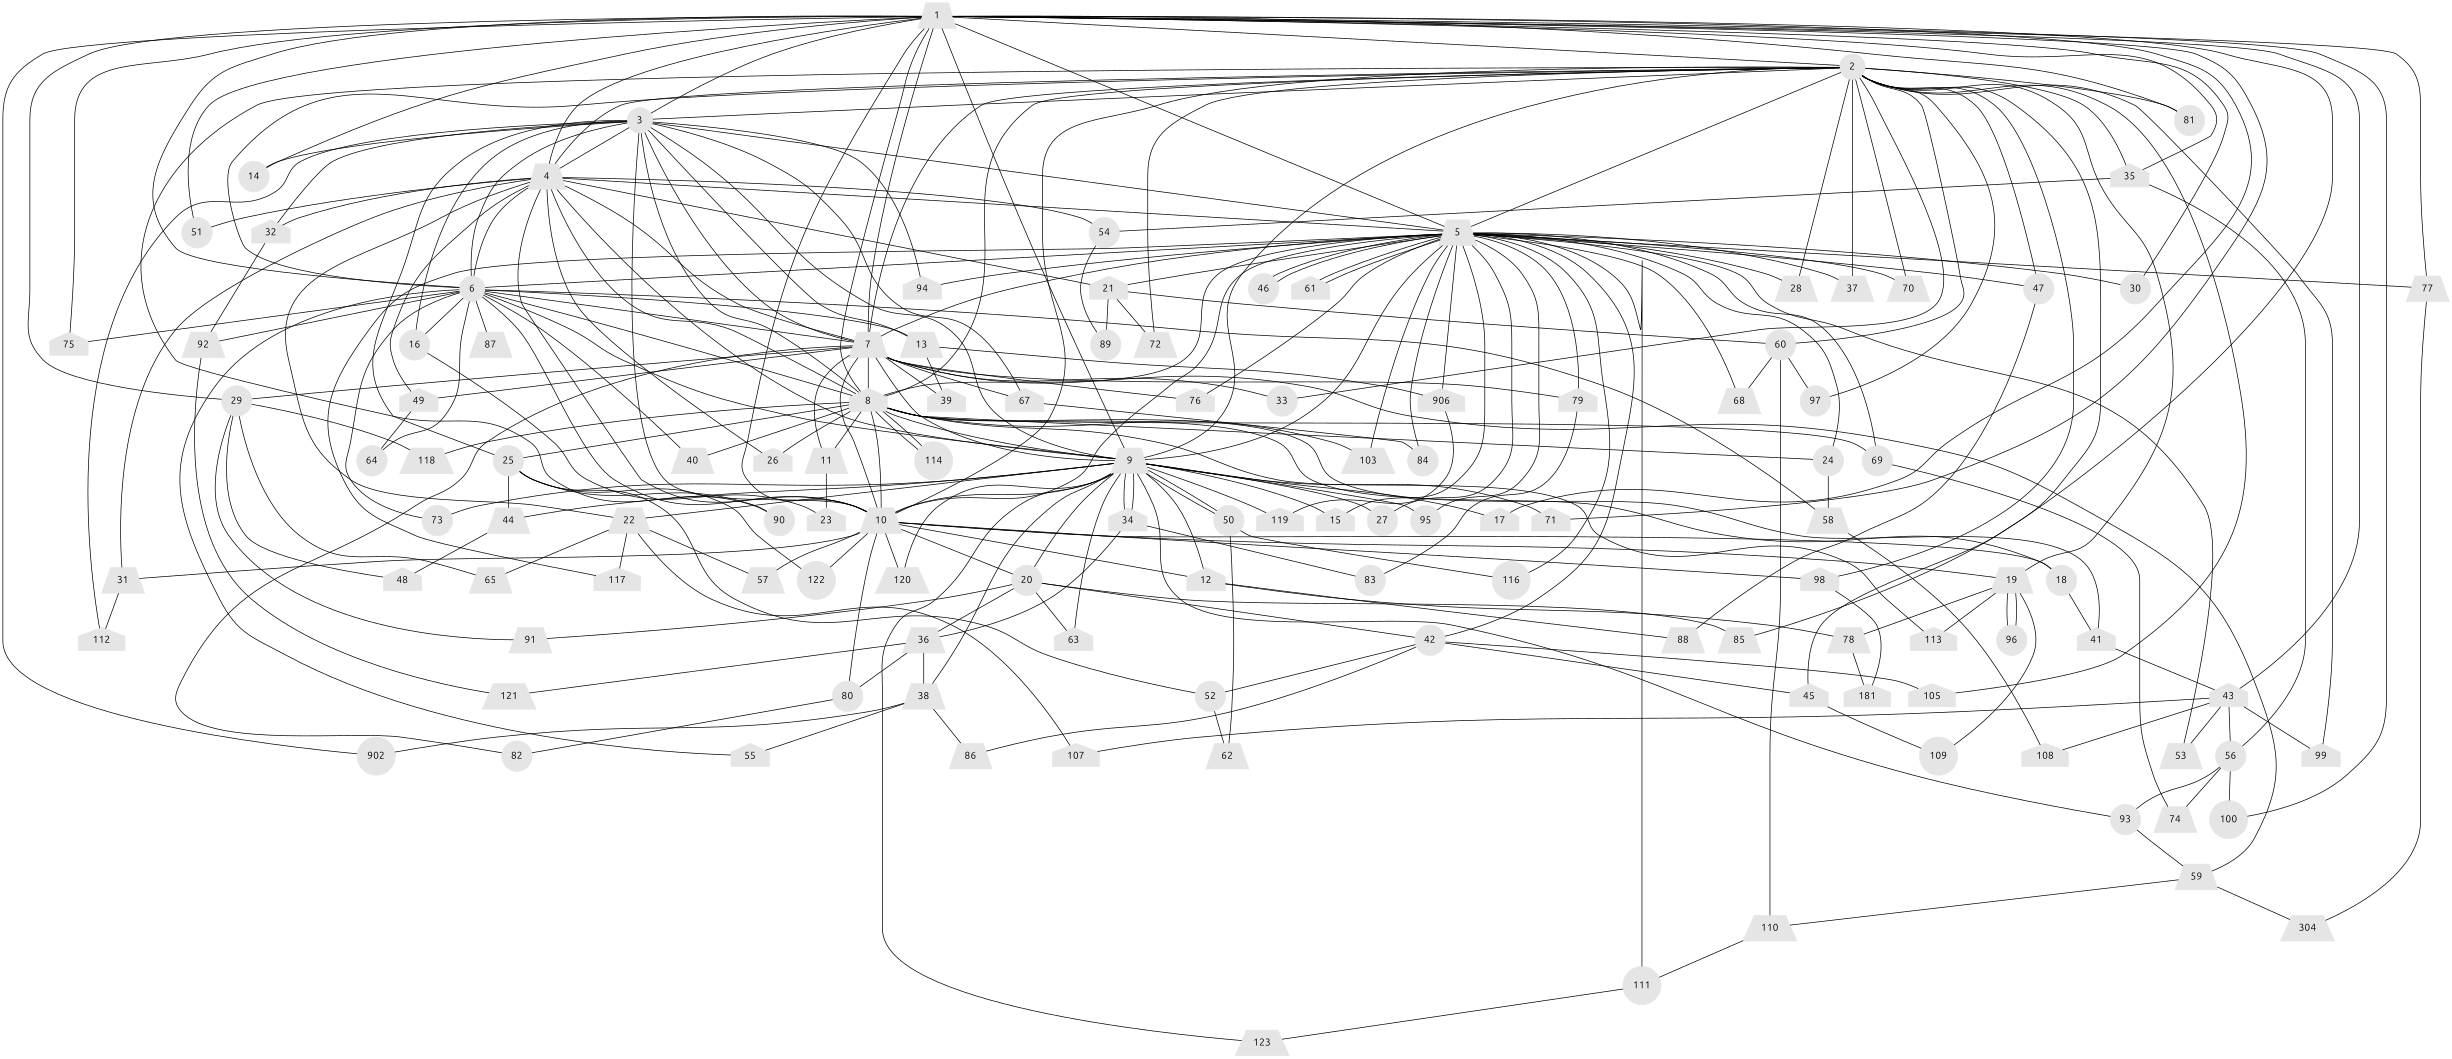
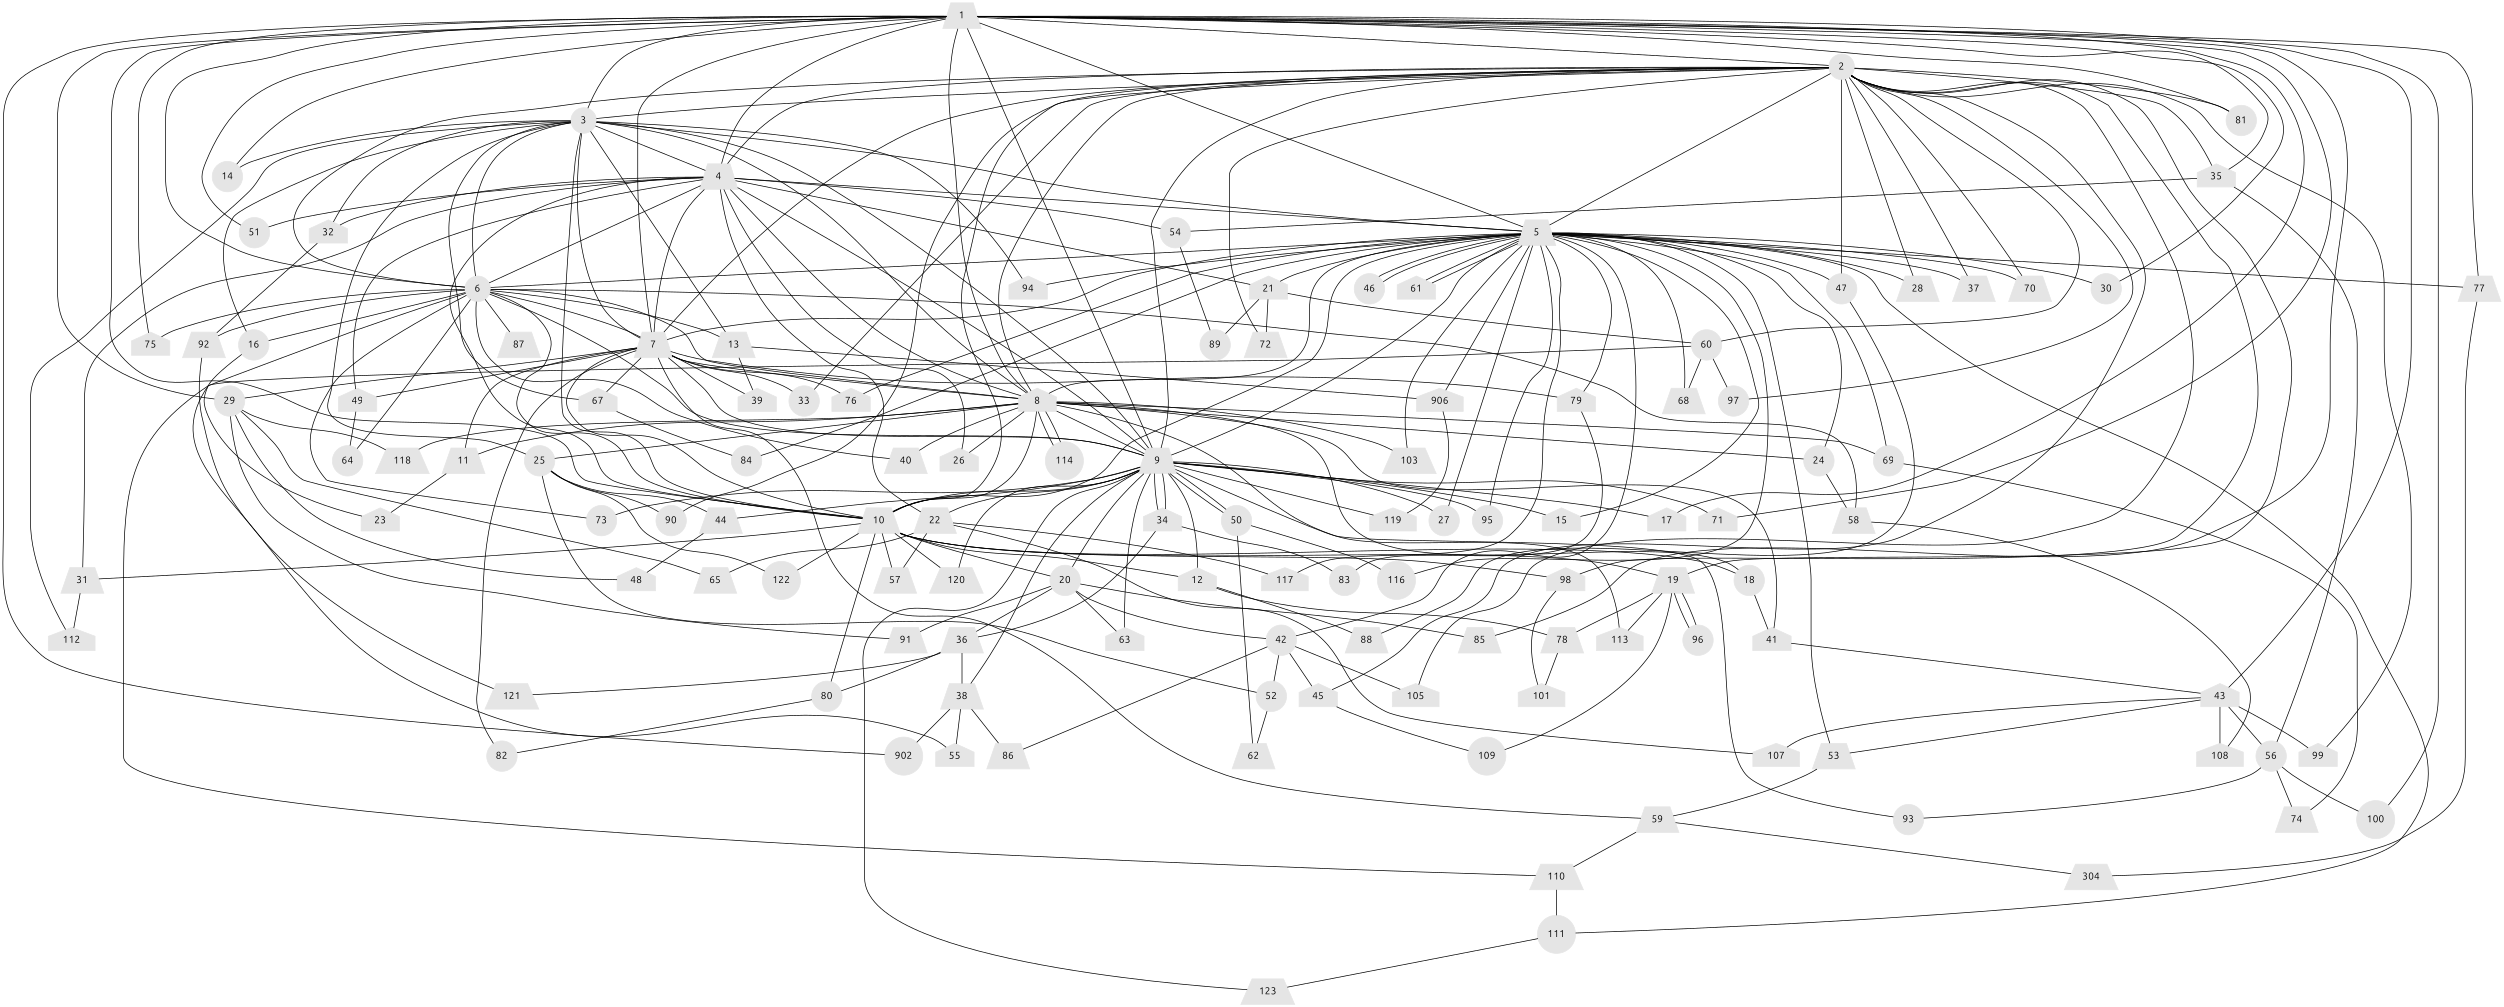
  graph {
    fontname=Ubuntu
    node [color=gray90 fontname=Ubuntu shape=circle style=filled]
    edge [fontname=Ubuntu]
    2
    1 [shape=trapezium]
    3
    4 [shape=trapezium]
    5 [shape=trapezium]
    6
    7 [shape=trapezium]
    8 [shape=house]
    9 [shape=trapezium]
    10 [shape=trapezium]
    14
    17 [shape=house]
    29
    30
    35 [shape=house]
    43 [shape=house]
    51
    71 [shape=house]
    75 [shape=house]
    77 [shape=trapezium]
    81
    85 [shape=trapezium]
    100
    n24 [label=902]
    19 [shape=trapezium]
    28 [shape=trapezium]
    33
    37 [shape=trapezium]
    45 [shape=house]
    47
    60
    70 [shape=trapezium]
    72 [shape=trapezium]
    90
    97
    98 [shape=house]
    99 [shape=house]
    105 [shape=house]
    13 [shape=trapezium]
    16
    25
    32 [shape=house]
    67 [shape=house]
    94 [shape=house]
    112 [shape=house]
    21 [shape=house]
    22 [shape=trapezium]
    26 [shape=house]
    31 [shape=trapezium]
    49 [shape=house]
    54
    15 [shape=house]
    24
    27
    42
    46
    53 [shape=trapezium]
    61 [shape=house]
    68 [shape=trapezium]
    69
    76 [shape=house]
    79 [shape=house]
    84
    95
    103 [shape=trapezium]
    n66 [label=906 shape=house]
    111
    116
    117 [shape=house]
    87 [shape=trapezium]
    40 [shape=trapezium]
    55 [shape=house]
    58 [shape=trapezium]
    64
    73
    92 [shape=trapezium]
    11 [shape=trapezium]
    39 [shape=house]
    59 [shape=trapezium]
    82
    18
    41 [shape=house]
    113 [shape=house]
    114
    118 [shape=trapezium]
    12 [shape=house]
    20
    34 [shape=house]
    38 [shape=trapezium]
    44 [shape=trapezium]
    50
    63 [shape=house]
    93
    119 [shape=house]
    120 [shape=trapezium]
    123 [shape=trapezium]
    57 [shape=trapezium]
    80
    122
    91 [shape=trapezium]
    65 [shape=trapezium]
    48 [shape=house]
    56
    107 [shape=house]
    108 [shape=house]
    n106 [label=304 shape=trapezium]
    78 [shape=trapezium]
    96
    109
    88 [shape=trapezium]
    110 [shape=trapezium]
-   101 [shape=house label=181]
+   101 [shape=house]
    23 [shape=house]
    52
    89
    86 [shape=trapezium]
    74 [shape=trapezium]
    83
    121 [shape=trapezium]
    36 [shape=trapezium]
    62 [shape=trapezium]
    2 -- 3
    2 -- 4
    2 -- 5
    2 -- 6
    2 -- 7
    2 -- 8
    2 -- 9
    2 -- 10
    2 -- 35
    2 -- 81
    2 -- 19
    2 -- 28
    2 -- 33
    2 -- 37
    2 -- 45
    2 -- 47
    2 -- 60
    2 -- 70
    2 -- 72
    2 -- 90
    2 -- 97
    2 -- 98
    2 -- 99
    2 -- 105
    1 -- 2
    1 -- 3
    1 -- 4
    1 -- 5
    1 -- 6
    1 -- 7
    1 -- 8
    1 -- 9
    1 -- 10
    1 -- 14
    1 -- 17
    1 -- 29
    1 -- 30
    1 -- 35
    1 -- 43
    1 -- 51
    1 -- 71
    1 -- 75
    1 -- 77
    1 -- 81
    1 -- 85
    1 -- 100
    1 -- n24
    3 -- 4
    3 -- 5
    3 -- 6
    3 -- 7
    3 -- 8
    3 -- 9
    3 -- 10
    3 -- 14
    3 -- 13
    3 -- 16
    3 -- 25
    3 -- 32
    3 -- 67
    3 -- 94
    3 -- 112
    4 -- 5
    4 -- 6
    4 -- 7
    4 -- 8
    4 -- 9
    4 -- 10
    4 -- 51
    4 -- 32
    4 -- 21
    4 -- 22
    4 -- 26
    4 -- 31
    4 -- 49
    4 -- 54
    5 -- 6
    5 -- 7
    5 -- 8
    5 -- 9
    5 -- 10
    5 -- 30
    5 -- 77
    5 -- 28
    5 -- 37
    5 -- 47
    5 -- 70
    5 -- 94
    5 -- 21
    5 -- 15
    5 -- 24
    5 -- 27
    5 -- 42
    5 -- 46
    5 -- 46
    5 -- 53
    5 -- 61
    5 -- 61
    5 -- 68
    5 -- 69
    5 -- 76
    5 -- 79
    5 -- 84
    5 -- 95
    5 -- 103
    5 -- n66
    5 -- 111
    5 -- 116
    5 -- 117
    6 -- 7
    6 -- 8
    6 -- 9
    6 -- 10
    6 -- 75
    6 -- 13
    6 -- 16
    6 -- 87
    6 -- 40
    6 -- 55
    6 -- 58
    6 -- 64
    6 -- 73
    6 -- 92
    7 -- 8
    7 -- 9
    7 -- 10
    7 -- 29
    7 -- 33
    7 -- 67
    7 -- 49
    7 -- 76
    7 -- 79
    7 -- 11
    7 -- 39
    7 -- 59
    7 -- 82
    8 -- 9
    8 -- 10
    8 -- 25
    8 -- 26
    8 -- 24
    8 -- 69
    8 -- 103
    8 -- 40
    8 -- 11
    8 -- 18
    8 -- 41
    8 -- 113
    8 -- 114
    8 -- 114
    8 -- 118
    9 -- 10
    9 -- 17
    9 -- 71
    9 -- 22
    9 -- 15
    9 -- 27
    9 -- 95
    9 -- 73
    9 -- 12
    9 -- 20
    9 -- 34
    9 -- 34
    9 -- 38
    9 -- 44
    9 -- 50
    9 -- 50
    9 -- 63
    9 -- 93
    9 -- 119
    9 -- 120
    9 -- 123
    10 -- 19
    10 -- 98
    10 -- 31
    10 -- 18
    10 -- 12
    10 -- 20
    10 -- 120
    10 -- 57
    10 -- 80
    10 -- 122
    29 -- 118
    29 -- 91
    29 -- 65
    29 -- 48
    35 -- 54
    35 -- 56
    43 -- 99
    43 -- 53
    43 -- 56
    43 -- 107
    43 -- 108
    77 -- n106
    19 -- 113
    19 -- 78
    19 -- 96
    19 -- 96
    19 -- 109
    45 -- 109
    47 -- 88
    60 -- 97
    60 -- 68
    60 -- 110
    98 -- 101
    13 -- n66
    13 -- 39
    16 -- 23
    25 -- 90
    25 -- 44
    25 -- 122
    25 -- 52
    32 -- 92
    67 -- 84
    21 -- 60
    21 -- 72
    21 -- 89
    22 -- 117
    22 -- 57
    22 -- 65
    22 -- 107
    31 -- 112
    49 -- 64
    54 -- 89
    24 -- 58
    42 -- 45
    42 -- 105
    42 -- 52
    42 -- 86
-   93 -- 59
+   53 -- 59
    69 -- 74
    79 -- 83
    n66 -- 119
    111 -- 123
    58 -- 108
    92 -- 121
    11 -- 23
    59 -- n106
    59 -- 110
    18 -- 41
    41 -- 43
    12 -- 78
    12 -- 88
    20 -- 85
    20 -- 42
    20 -- 63
    20 -- 91
    20 -- 36
    34 -- 83
    34 -- 36
    38 -- n24
    38 -- 55
    38 -- 86
    44 -- 48
    50 -- 116
    50 -- 62
    80 -- 82
    56 -- 100
    56 -- 93
    56 -- 74
    78 -- 101
    110 -- 111
    52 -- 62
    36 -- 38
    36 -- 80
    36 -- 121
  }
